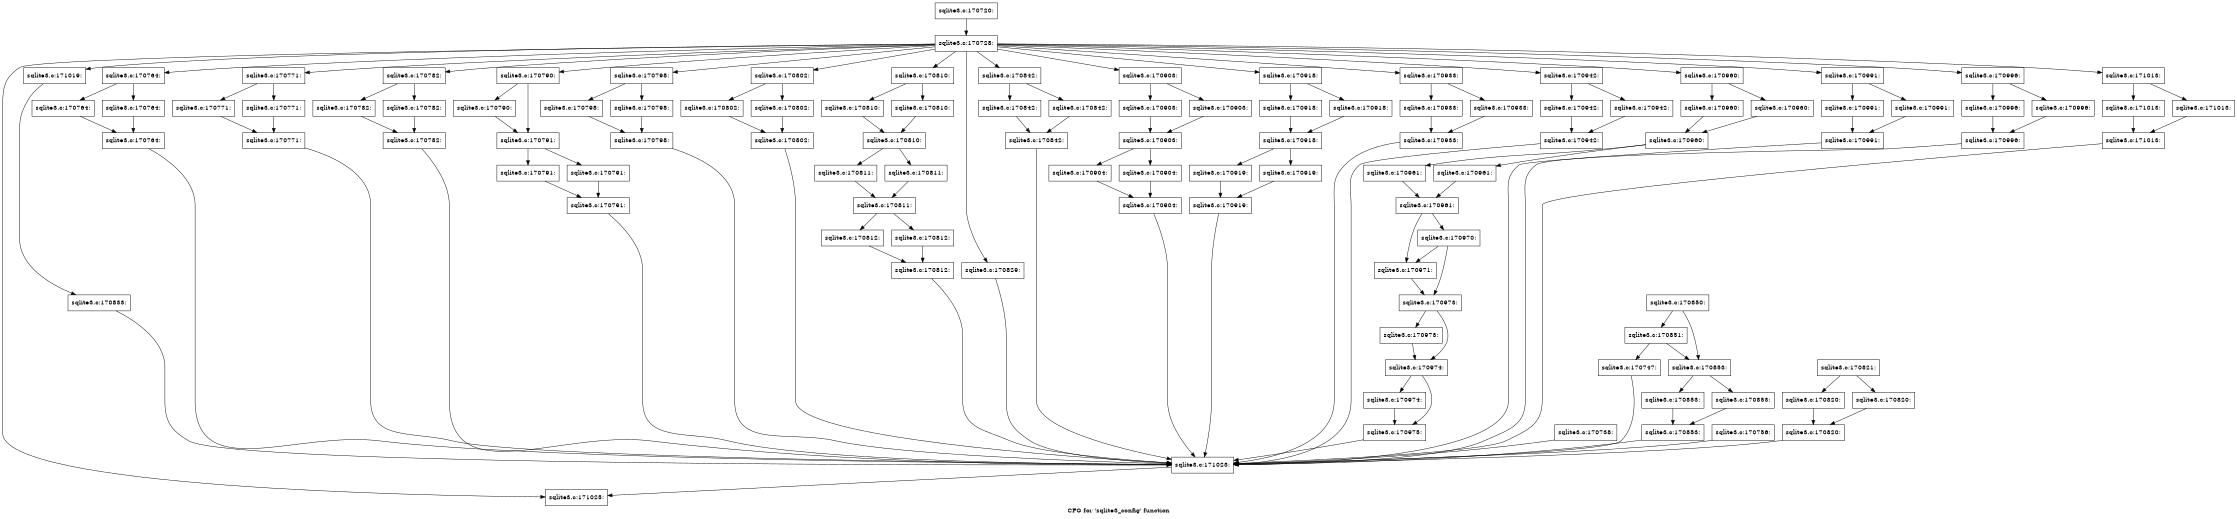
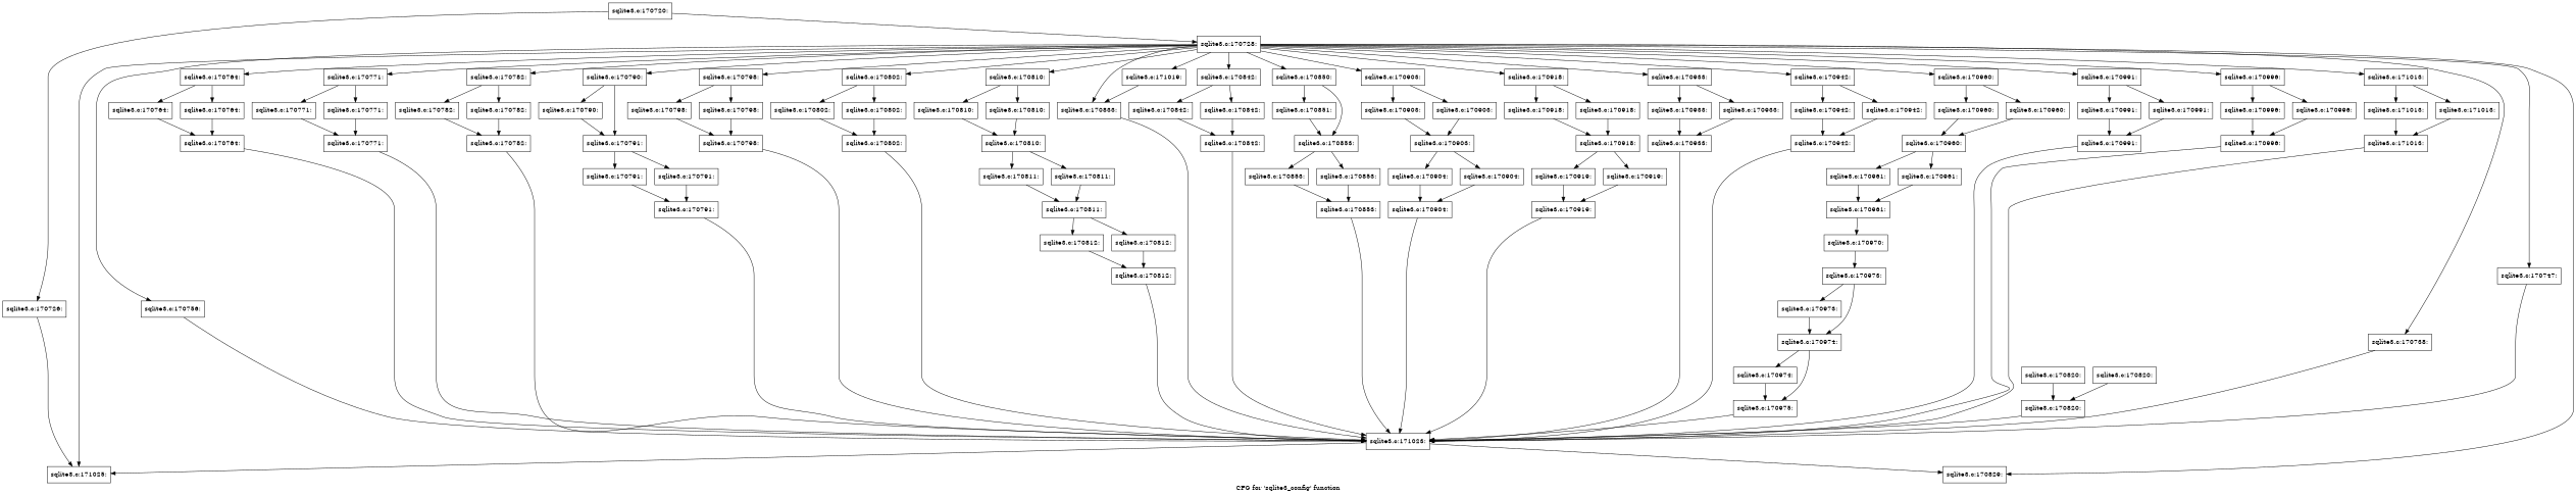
  digraph {
    label="CFG for 'sqlite3_config' function"
    node [shape=record]
    n1 [label="{sqlite3.c:170720:}"]
+   n2 [label="{sqlite3.c:170726:}"]
    n3 [label="{sqlite3.c:170728:}"]
    n4 [label="{sqlite3.c:171025:}"]
    n5 [label="{sqlite3.c:171019:}"]
    n6 [label="{sqlite3.c:170738:}"]
    n7 [label="{sqlite3.c:170747:}"]
    n8 [label="{sqlite3.c:170756:}"]
    n9 [label="{sqlite3.c:170764:}"]
    n10 [label="{sqlite3.c:170771:}"]
    n11 [label="{sqlite3.c:170782:}"]
    n12 [label="{sqlite3.c:170790:}"]
    n13 [label="{sqlite3.c:170798:}"]
    n14 [label="{sqlite3.c:170802:}"]
    n15 [label="{sqlite3.c:170810:}"]
    n16 [label="{sqlite3.c:170829:}"]
    n17 [label="{sqlite3.c:170833:}"]
    n18 [label="{sqlite3.c:170842:}"]
    n19 [label="{sqlite3.c:170850:}"]
    n20 [label="{sqlite3.c:170903:}"]
    n21 [label="{sqlite3.c:170918:}"]
    n22 [label="{sqlite3.c:170933:}"]
    n23 [label="{sqlite3.c:170942:}"]
    n24 [label="{sqlite3.c:170960:}"]
    n25 [label="{sqlite3.c:170991:}"]
    n26 [label="{sqlite3.c:170996:}"]
    n27 [label="{sqlite3.c:171013:}"]
    n28 [label="{sqlite3.c:171023:}"]
    n29 [label="{sqlite3.c:170764:}"]
    n30 [label="{sqlite3.c:170764:}"]
    n31 [label="{sqlite3.c:170771:}"]
    n32 [label="{sqlite3.c:170771:}"]
    n33 [label="{sqlite3.c:170782:}"]
    n34 [label="{sqlite3.c:170782:}"]
    n35 [label="{sqlite3.c:170790:}"]
    n36 [label="{sqlite3.c:170791:}"]
    n37 [label="{sqlite3.c:170798:}"]
    n38 [label="{sqlite3.c:170798:}"]
    n39 [label="{sqlite3.c:170802:}"]
    n40 [label="{sqlite3.c:170802:}"]
    n41 [label="{sqlite3.c:170810:}"]
    n42 [label="{sqlite3.c:170810:}"]
-   n43 [label="{sqlite3.c:170821:}"]
    n44 [label="{sqlite3.c:170820:}"]
    n45 [label="{sqlite3.c:170820:}"]
    n46 [label="{sqlite3.c:170842:}"]
    n47 [label="{sqlite3.c:170842:}"]
    n48 [label="{sqlite3.c:170851:}"]
    n49 [label="{sqlite3.c:170853:}"]
    n50 [label="{sqlite3.c:170903:}"]
    n51 [label="{sqlite3.c:170903:}"]
    n52 [label="{sqlite3.c:170918:}"]
    n53 [label="{sqlite3.c:170918:}"]
    n54 [label="{sqlite3.c:170933:}"]
    n55 [label="{sqlite3.c:170933:}"]
    n56 [label="{sqlite3.c:170942:}"]
    n57 [label="{sqlite3.c:170942:}"]
    n58 [label="{sqlite3.c:170960:}"]
    n59 [label="{sqlite3.c:170960:}"]
    n60 [label="{sqlite3.c:170991:}"]
    n61 [label="{sqlite3.c:170991:}"]
    n62 [label="{sqlite3.c:170996:}"]
    n63 [label="{sqlite3.c:170996:}"]
    n64 [label="{sqlite3.c:171013:}"]
    n65 [label="{sqlite3.c:171013:}"]
    n66 [label="{sqlite3.c:170764:}"]
    n67 [label="{sqlite3.c:170771:}"]
    n68 [label="{sqlite3.c:170782:}"]
    n69 [label="{sqlite3.c:170791:}"]
    n70 [label="{sqlite3.c:170791:}"]
    n71 [label="{sqlite3.c:170798:}"]
    n72 [label="{sqlite3.c:170802:}"]
    n73 [label="{sqlite3.c:170810:}"]
    n74 [label="{sqlite3.c:170820:}"]
    n75 [label="{sqlite3.c:170842:}"]
    n76 [label="{sqlite3.c:170853:}"]
    n77 [label="{sqlite3.c:170853:}"]
    n78 [label="{sqlite3.c:170903:}"]
    n79 [label="{sqlite3.c:170918:}"]
    n80 [label="{sqlite3.c:170933:}"]
    n81 [label="{sqlite3.c:170942:}"]
    n82 [label="{sqlite3.c:170960:}"]
    n83 [label="{sqlite3.c:170991:}"]
    n84 [label="{sqlite3.c:170996:}"]
    n85 [label="{sqlite3.c:171013:}"]
    n86 [label="{sqlite3.c:170791:}"]
    n87 [label="{sqlite3.c:170811:}"]
    n88 [label="{sqlite3.c:170811:}"]
    n89 [label="{sqlite3.c:170811:}"]
    n90 [label="{sqlite3.c:170812:}"]
    n91 [label="{sqlite3.c:170812:}"]
    n92 [label="{sqlite3.c:170812:}"]
    n93 [label="{sqlite3.c:170853:}"]
    n94 [label="{sqlite3.c:170904:}"]
    n95 [label="{sqlite3.c:170904:}"]
    n96 [label="{sqlite3.c:170904:}"]
    n97 [label="{sqlite3.c:170919:}"]
    n98 [label="{sqlite3.c:170919:}"]
    n99 [label="{sqlite3.c:170919:}"]
    n100 [label="{sqlite3.c:170961:}"]
    n101 [label="{sqlite3.c:170961:}"]
    n102 [label="{sqlite3.c:170961:}"]
-   n103 [label="{sqlite3.c:170971:}"]
    n104 [label="{sqlite3.c:170970:}"]
    n105 [label="{sqlite3.c:170973:}"]
    n106 [label="{sqlite3.c:170973:}"]
    n107 [label="{sqlite3.c:170974:}"]
    n108 [label="{sqlite3.c:170974:}"]
    n109 [label="{sqlite3.c:170975:}"]
+   n1 -> n2
    n1 -> n3
+   n2 -> n4
    n3 -> n4
    n3 -> n5
-   n48 -> n7
+   n3 -> n6
+   n3 -> n7
+   n3 -> n8
    n3 -> n9
    n3 -> n10
    n3 -> n11
    n3 -> n12
    n3 -> n13
    n3 -> n14
    n3 -> n15
    n3 -> n16
+   n3 -> n17
    n3 -> n18
+   n3 -> n19
    n3 -> n20
    n3 -> n21
    n3 -> n22
    n3 -> n23
    n3 -> n24
    n3 -> n25
    n3 -> n26
    n3 -> n27
    n5 -> n17
    n6 -> n28
    n7 -> n28
    n8 -> n28
    n9 -> n29
    n9 -> n30
    n10 -> n31
    n10 -> n32
    n11 -> n33
    n11 -> n34
    n12 -> n35
    n12 -> n36
    n13 -> n37
    n13 -> n38
    n14 -> n39
    n14 -> n40
    n15 -> n41
    n15 -> n42
-   n16 -> n28
+   n28 -> n16
    n17 -> n28
    n18 -> n46
    n18 -> n47
    n19 -> n48
    n19 -> n49
    n20 -> n50
    n20 -> n51
    n21 -> n52
    n21 -> n53
    n22 -> n54
    n22 -> n55
    n23 -> n56
    n23 -> n57
    n24 -> n58
    n24 -> n59
    n25 -> n60
    n25 -> n61
    n26 -> n62
    n26 -> n63
    n27 -> n64
    n27 -> n65
    n28 -> n4
    n29 -> n66
    n30 -> n66
    n31 -> n67
    n32 -> n67
    n33 -> n68
    n34 -> n68
    n35 -> n36
    n36 -> n69
    n36 -> n70
    n37 -> n71
    n38 -> n71
    n39 -> n72
    n40 -> n72
    n41 -> n73
    n42 -> n73
-   n43 -> n44
-   n43 -> n45
    n44 -> n74
    n45 -> n74
    n46 -> n75
    n47 -> n75
    n48 -> n49
    n49 -> n76
    n49 -> n77
    n50 -> n78
    n51 -> n78
    n52 -> n79
    n53 -> n79
    n54 -> n80
    n55 -> n80
    n56 -> n81
    n57 -> n81
    n58 -> n82
    n59 -> n82
    n60 -> n83
    n61 -> n83
    n62 -> n84
    n63 -> n84
    n64 -> n85
    n65 -> n85
    n66 -> n28
    n67 -> n28
    n68 -> n28
    n69 -> n86
    n70 -> n86
    n71 -> n28
    n72 -> n28
    n73 -> n87
    n73 -> n88
    n74 -> n28
    n75 -> n28
    n76 -> n93
    n77 -> n93
    n78 -> n94
    n78 -> n95
    n79 -> n97
    n79 -> n98
    n80 -> n28
    n81 -> n28
    n82 -> n100
    n82 -> n101
    n83 -> n28
    n84 -> n28
    n85 -> n28
    n86 -> n28
    n87 -> n89
    n88 -> n89
    n89 -> n90
    n89 -> n91
    n90 -> n92
    n91 -> n92
    n92 -> n28
    n93 -> n28
    n94 -> n96
    n95 -> n96
    n96 -> n28
    n97 -> n99
    n98 -> n99
    n99 -> n28
    n100 -> n102
    n101 -> n102
-   n102 -> n103
    n102 -> n104
-   n103 -> n105
-   n104 -> n103
    n104 -> n105
    n105 -> n106
    n105 -> n107
    n106 -> n107
    n107 -> n108
    n107 -> n109
    n108 -> n109
    n109 -> n28
  }
